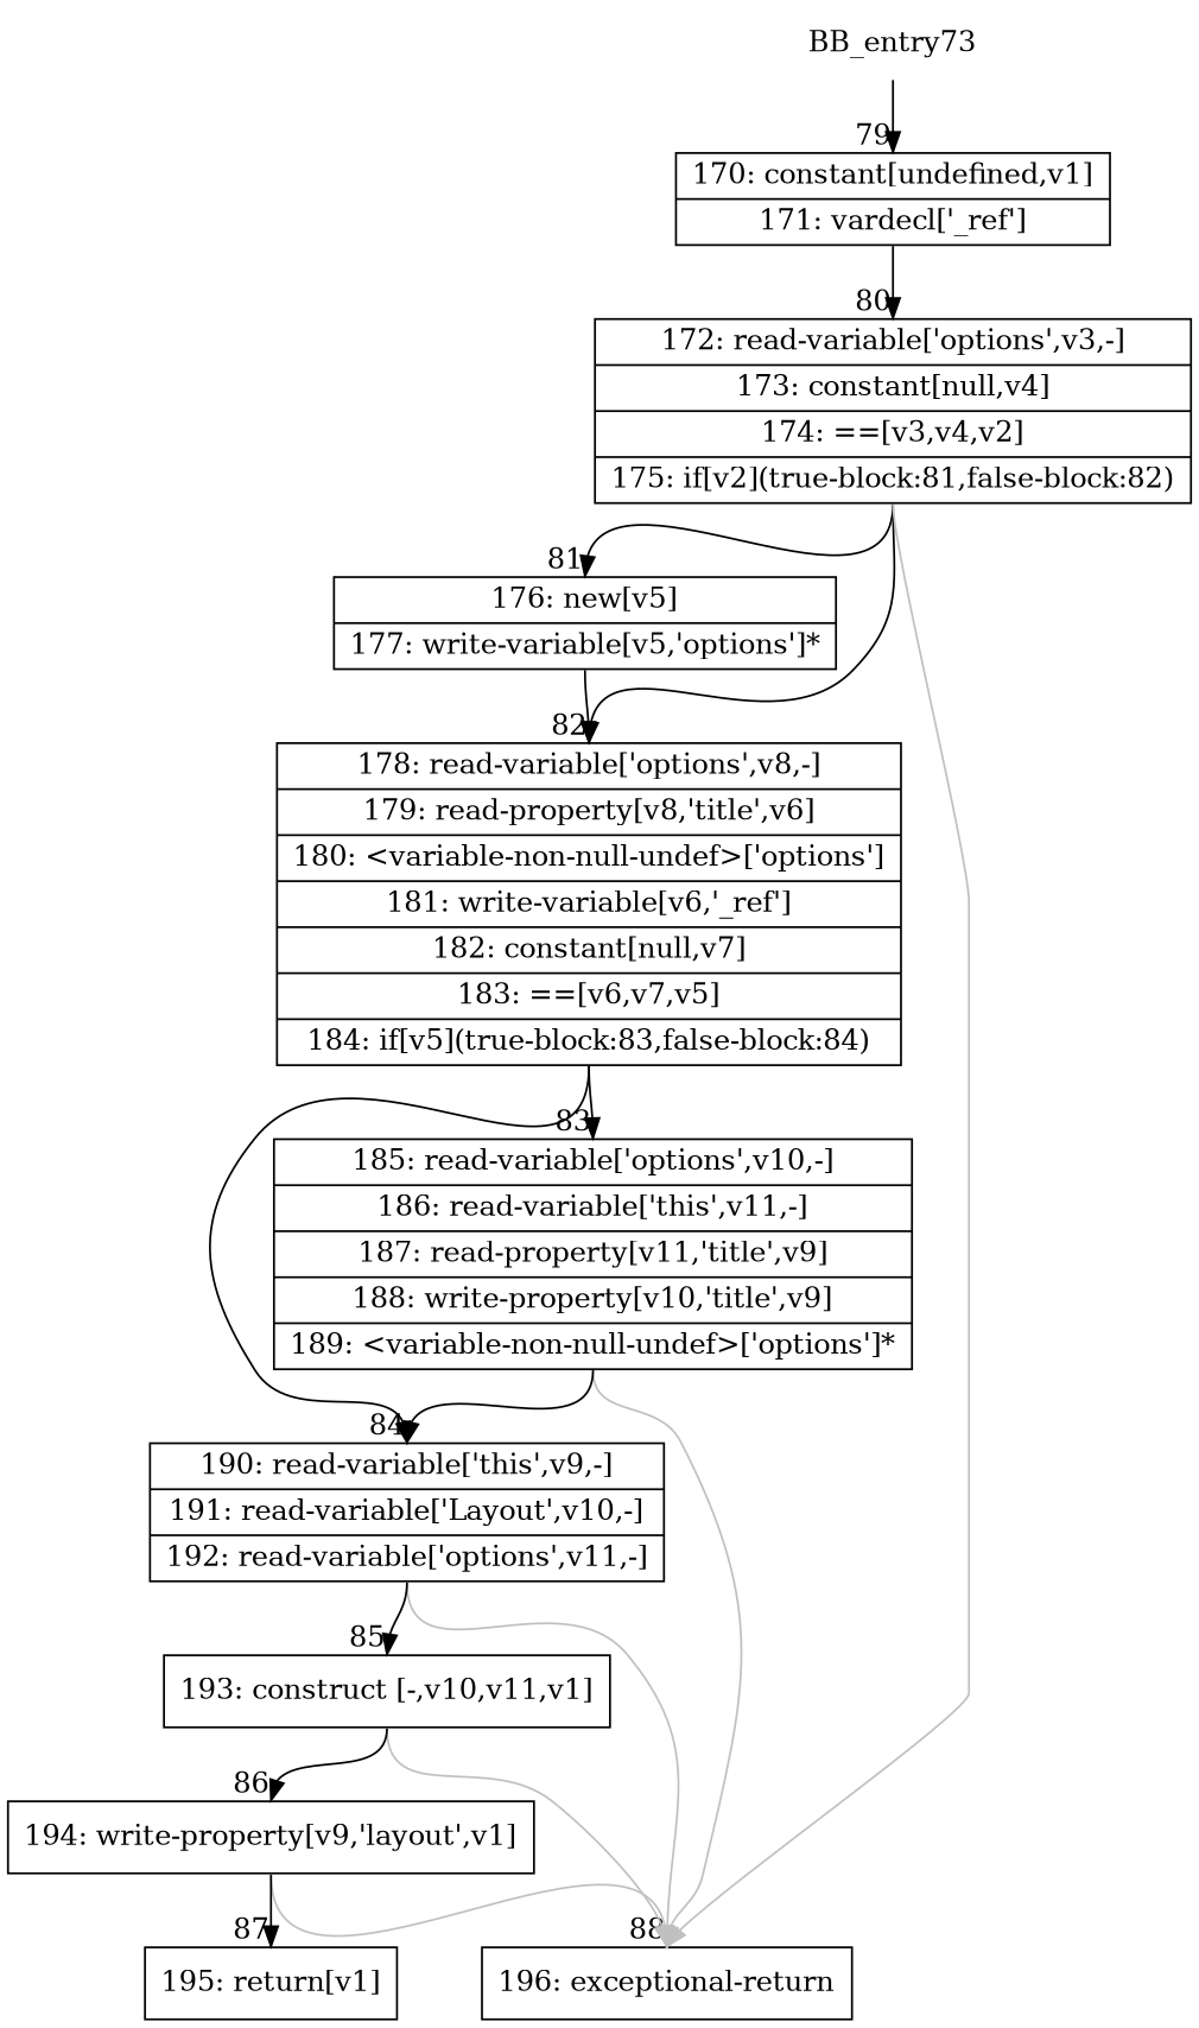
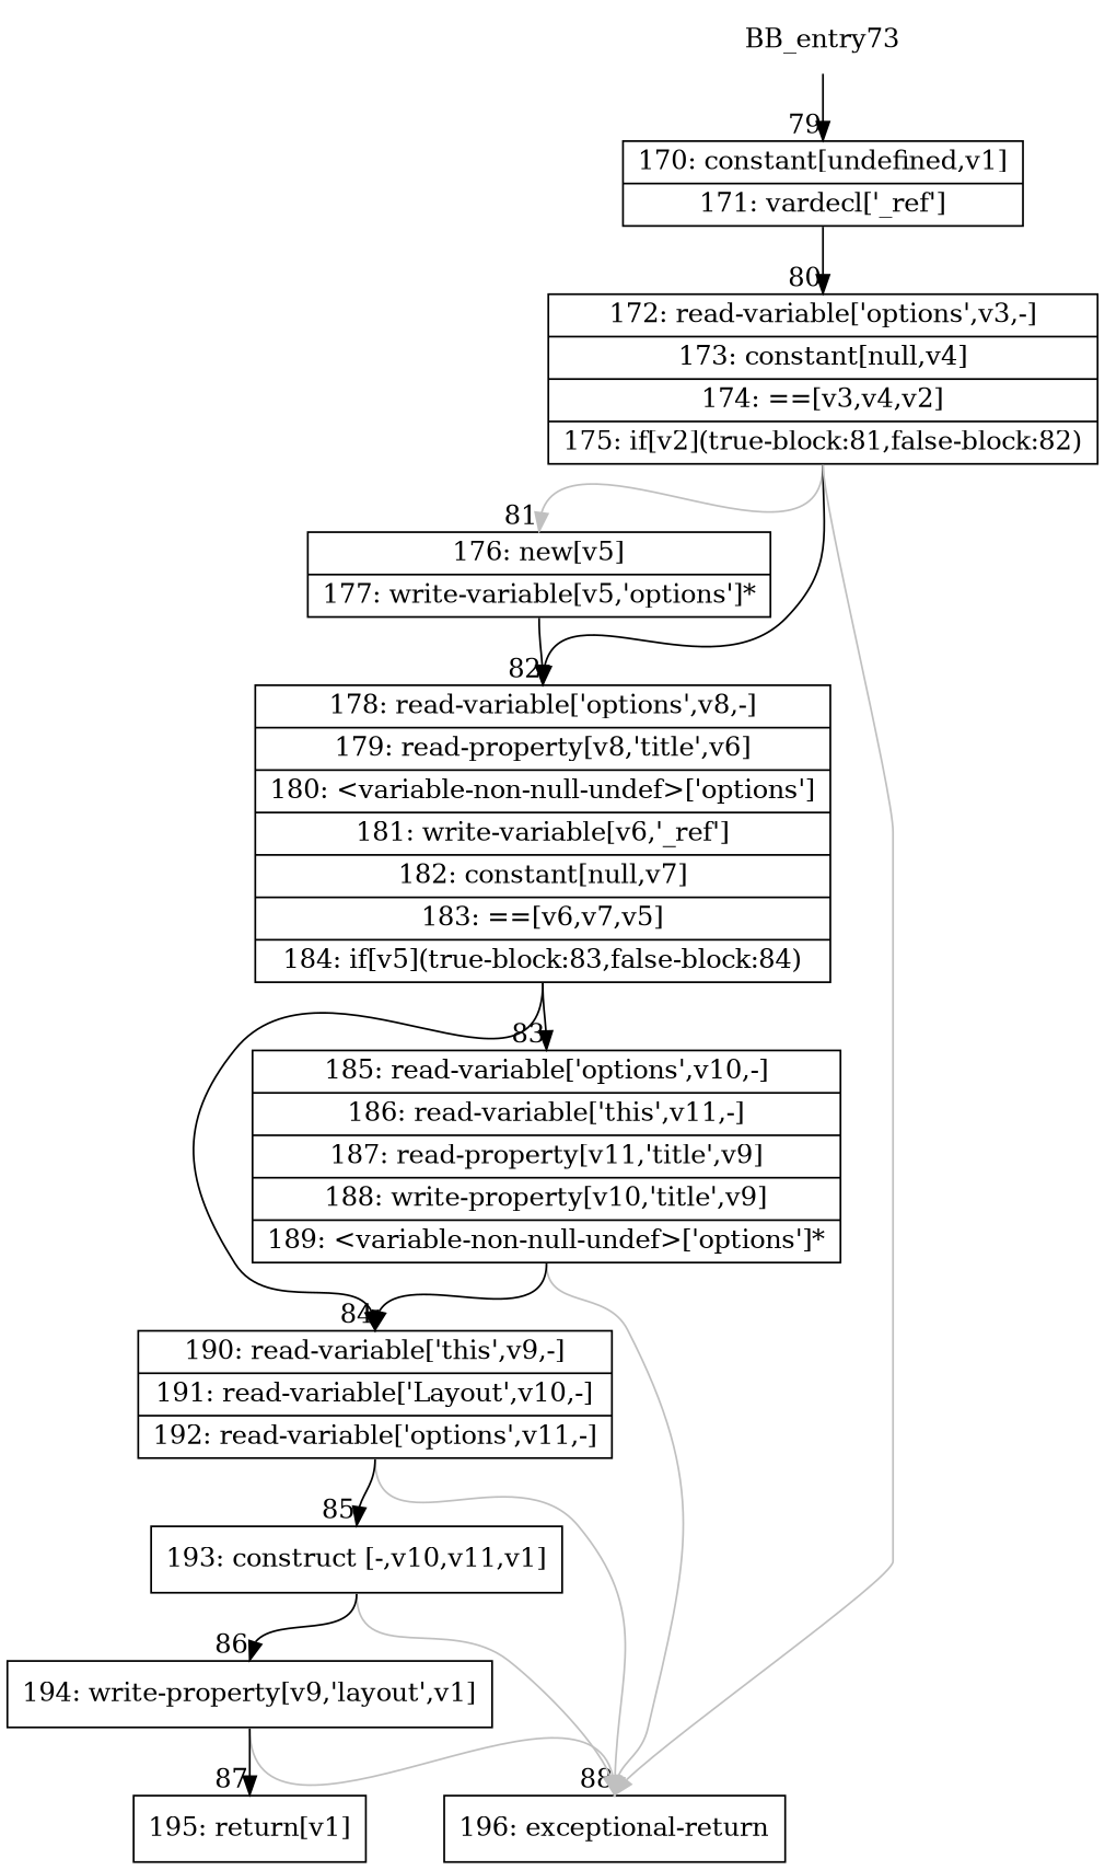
  digraph {
    rankdir=TD
    node [shape=record]
    edge [headport=n tailport=s]
    n1 [label=BB_entry73 shape=none]
    n2 [label="{170: constant[undefined,v1]|171: vardecl['_ref']}"]
    n3 [label="{172: read-variable['options',v3,-]|173: constant[null,v4]|174: ==[v3,v4,v2]|175: if[v2](true-block:81,false-block:82)}"]
    n4 [label="{176: new[v5]|177: write-variable[v5,'options']*}"]
    n5 [label="{178: read-variable['options',v8,-]|179: read-property[v8,'title',v6]|180: \<variable-non-null-undef\>['options']|181: write-variable[v6,'_ref']|182: constant[null,v7]|183: ==[v6,v7,v5]|184: if[v5](true-block:83,false-block:84)}"]
    n6 [label="{196: exceptional-return}"]
    n7 [label="{185: read-variable['options',v10,-]|186: read-variable['this',v11,-]|187: read-property[v11,'title',v9]|188: write-property[v10,'title',v9]|189: \<variable-non-null-undef\>['options']*}"]
    n8 [label="{190: read-variable['this',v9,-]|191: read-variable['Layout',v10,-]|192: read-variable['options',v11,-]}"]
    n9 [label="{193: construct [-,v10,v11,v1]}"]
    n10 [label="{194: write-property[v9,'layout',v1]}"]
    n11 [label="{195: return[v1]}"]
    n1 -> n2 [headlabel="    79"]
    n2 -> n3 [headlabel="      80"]
-   n3 -> n4 [headlabel="      81"]
+   n3 -> n4 [headlabel="      81" color=gray]
    n3 -> n5 [headlabel="      82"]
    n3 -> n6 [color=gray headlabel="      88"]
    n4 -> n5
    n5 -> n7 [headlabel="      83"]
    n5 -> n8 [headlabel="      84"]
    n7 -> n6 [color=gray]
    n7 -> n8
    n8 -> n6 [color=gray]
    n8 -> n9 [headlabel="      85"]
    n9 -> n6 [color=gray]
    n9 -> n10 [headlabel="      86"]
    n10 -> n6 [color=gray]
    n10 -> n11 [headlabel="      87"]
  }
